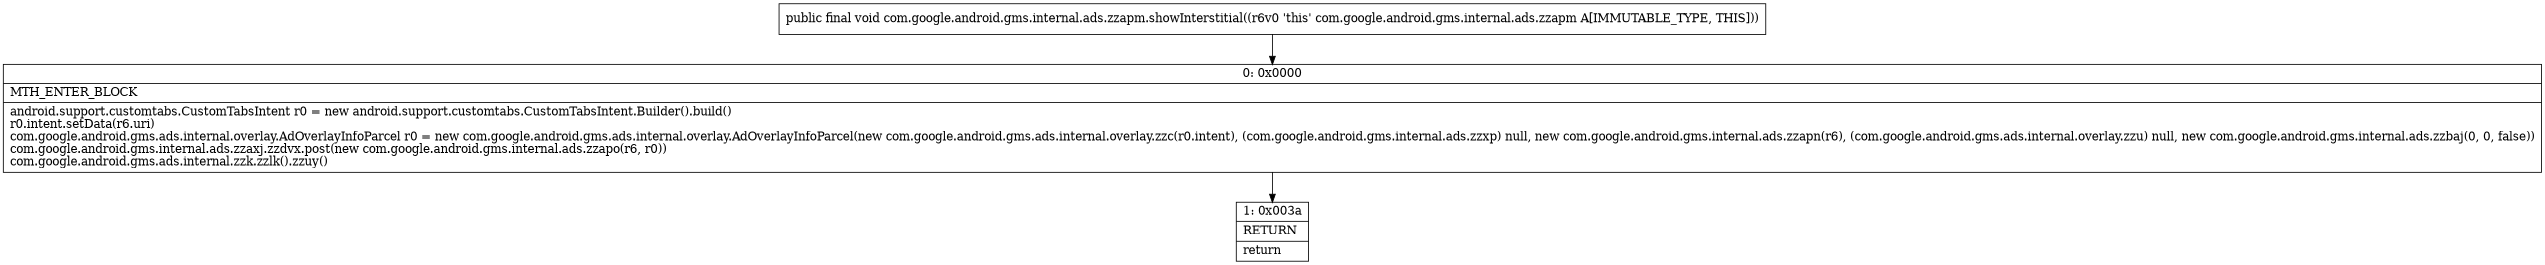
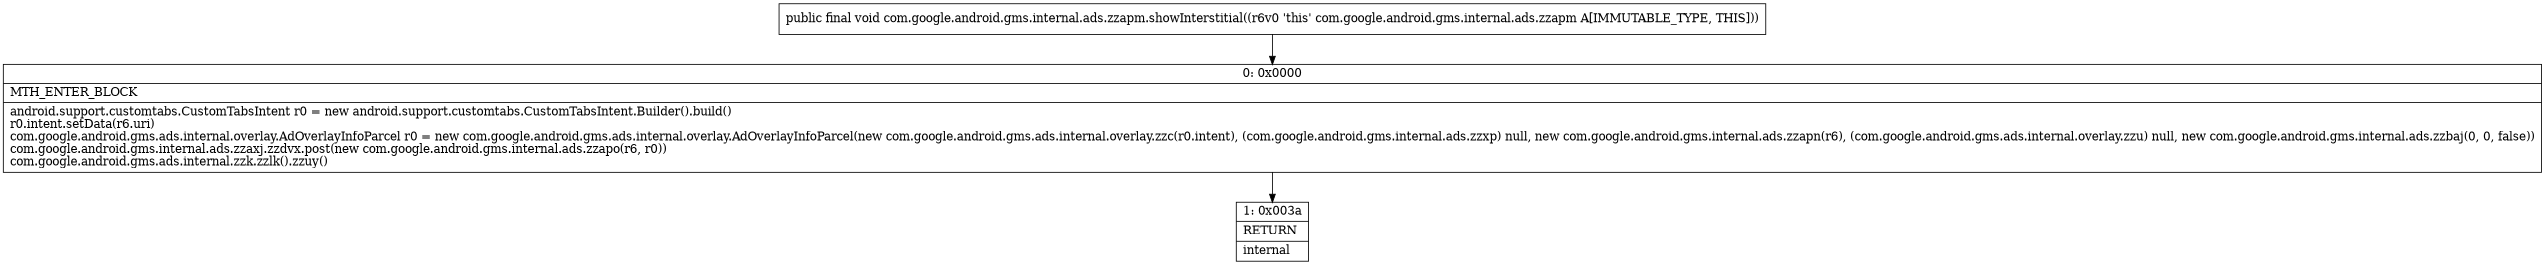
  digraph {
    node [shape=record]
    n1 [label="{0\:\ 0x0000|MTH_ENTER_BLOCK\l|android.support.customtabs.CustomTabsIntent r0 = new android.support.customtabs.CustomTabsIntent.Builder().build()\lr0.intent.setData(r6.uri)\lcom.google.android.gms.ads.internal.overlay.AdOverlayInfoParcel r0 = new com.google.android.gms.ads.internal.overlay.AdOverlayInfoParcel(new com.google.android.gms.ads.internal.overlay.zzc(r0.intent), (com.google.android.gms.internal.ads.zzxp) null, new com.google.android.gms.internal.ads.zzapn(r6), (com.google.android.gms.ads.internal.overlay.zzu) null, new com.google.android.gms.internal.ads.zzbaj(0, 0, false))\lcom.google.android.gms.internal.ads.zzaxj.zzdvx.post(new com.google.android.gms.internal.ads.zzapo(r6, r0))\lcom.google.android.gms.ads.internal.zzk.zzlk().zzuy()\l}"]
-   n2 [label="{1\:\ 0x003a|RETURN\l|return\l}"]
+   n2 [label="{1\:\ 0x003a|RETURN\l|internal\l}"]
    n3 [label="{public final void com.google.android.gms.internal.ads.zzapm.showInterstitial((r6v0 'this' com.google.android.gms.internal.ads.zzapm A[IMMUTABLE_TYPE, THIS])) }"]
    n1 -> n2
    n3 -> n1
  }
